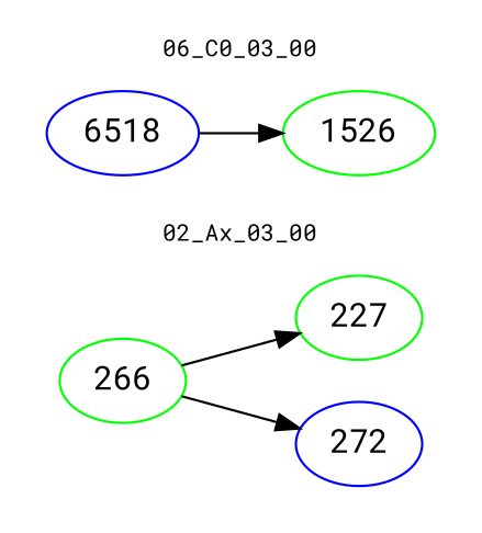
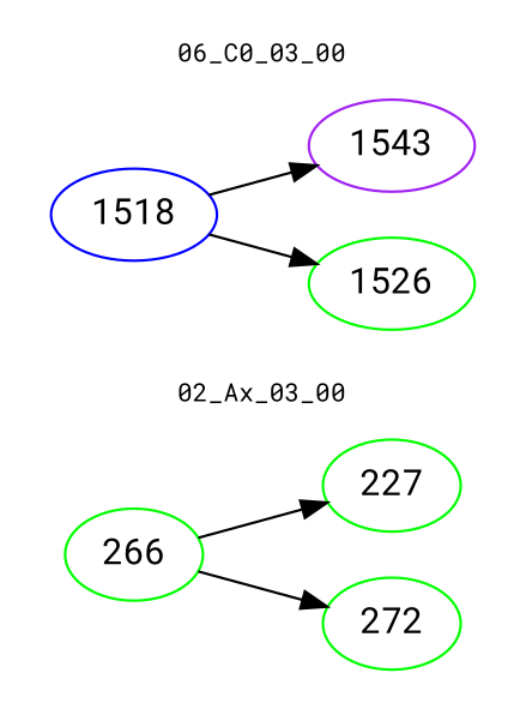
  digraph {
    fontname="Roboto Mono"
    rankdir=LR
    node [color=green fontname="Roboto Mono"]
    edge [color=black fontname="Roboto Mono"]
    n1 [label=266]
-   n2 [color=blue label=272]
+   n2 [label=272]
    n3 [label=227]
-   n4 [color=blue label=6518]
+   n4 [color=blue label=1518]
    n5 [label=1526]
+   n6 [color=purple label=1543]
    subgraph cluster_1 {
      color=white
      fontsize=10
      label="02_Ax_03_00"
      n1
      n2
      n3
    }
    subgraph cluster_2 {
      color=white
      fontsize=10
      label="06_C0_03_00"
      n4
      n5
+     n6
    }
    n1 -> n2
    n1 -> n3
    n4 -> n5
+   n4 -> n6
  }
